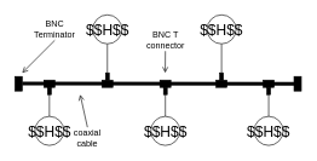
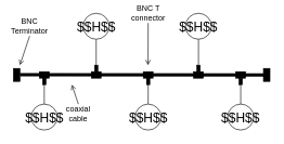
  <mxCell id="0" />
  <mxCell id="1" parent="0" />
  <mxCell id="2" value="" style="endArrow=none;html=1;strokeWidth=5;" edge="1" parent="1"><mxGeometry width="50" height="50" relative="1" as="geometry"><mxPoint x="30" y="114.83" as="sourcePoint" /><mxPoint x="410" y="115" as="targetPoint" /></mxGeometry></mxCell>
  <mxCell id="3" value="" style="rounded=0;whiteSpace=wrap;html=1;fillColor=#000000;" vertex="1" parent="1"><mxGeometry x="60" y="110" width="15" height="10" as="geometry" /></mxCell>
  <mxCell id="4" value="" style="rounded=0;whiteSpace=wrap;html=1;fillColor=#000000;" vertex="1" parent="1"><mxGeometry x="65" y="120" width="5" height="10" as="geometry" /></mxCell>
  <mxCell id="5" value="" style="rounded=0;whiteSpace=wrap;html=1;fillColor=#000000;" vertex="1" parent="1"><mxGeometry x="140" y="110" width="15" height="10" as="geometry" /></mxCell>
  <mxCell id="6" value="" style="rounded=0;whiteSpace=wrap;html=1;fillColor=#000000;" vertex="1" parent="1"><mxGeometry x="145" y="100" width="5" height="10" as="geometry" /></mxCell>
  <mxCell id="7" value="" style="rounded=0;whiteSpace=wrap;html=1;fillColor=#000000;" vertex="1" parent="1"><mxGeometry x="220" y="110" width="15" height="10" as="geometry" /></mxCell>
  <mxCell id="8" value="" style="rounded=0;whiteSpace=wrap;html=1;fillColor=#000000;" vertex="1" parent="1"><mxGeometry x="225" y="120" width="5" height="10" as="geometry" /></mxCell>
  <mxCell id="9" value="" style="rounded=0;whiteSpace=wrap;html=1;fillColor=#000000;" vertex="1" parent="1"><mxGeometry x="297.5" y="110" width="15" height="10" as="geometry" /></mxCell>
  <mxCell id="10" value="" style="rounded=0;whiteSpace=wrap;html=1;fillColor=#000000;" vertex="1" parent="1"><mxGeometry x="302.5" y="100" width="5" height="10" as="geometry" /></mxCell>
  <mxCell id="11" value="" style="rounded=0;whiteSpace=wrap;html=1;fillColor=#000000;" vertex="1" parent="1"><mxGeometry x="362.5" y="110" width="15" height="10" as="geometry" /></mxCell>
  <mxCell id="12" value="" style="rounded=0;whiteSpace=wrap;html=1;fillColor=#000000;" vertex="1" parent="1"><mxGeometry x="367.5" y="120" width="5" height="10" as="geometry" /></mxCell>
  <mxCell id="13" style="edgeStyle=orthogonalEdgeStyle;rounded=0;orthogonalLoop=1;jettySize=auto;html=1;exitX=0.5;exitY=1;exitDx=0;exitDy=0;strokeWidth=1;endArrow=none;endFill=0;entryX=0.5;entryY=0;entryDx=0;entryDy=0;" edge="1" parent="1" source="14" target="6"><mxGeometry relative="1" as="geometry"><mxPoint x="150.023" y="90" as="targetPoint" /></mxGeometry></mxCell>
  <mxCell id="14" value="$$H$$" style="ellipse;whiteSpace=wrap;html=1;aspect=fixed;fontSize=20;" vertex="1" parent="1"><mxGeometry x="127.5" y="20" width="40" height="40" as="geometry" /></mxCell>
  <mxCell id="15" style="edgeStyle=orthogonalEdgeStyle;rounded=0;orthogonalLoop=1;jettySize=auto;html=1;exitX=0.5;exitY=0;exitDx=0;exitDy=0;entryX=0.5;entryY=1;entryDx=0;entryDy=0;endArrow=none;endFill=0;strokeWidth=1;" edge="1" parent="1" source="16" target="4"><mxGeometry relative="1" as="geometry" /></mxCell>
  <mxCell id="16" value="$$H$$" style="ellipse;whiteSpace=wrap;html=1;aspect=fixed;fontSize=20;" vertex="1" parent="1"><mxGeometry x="47.5" y="160" width="40" height="40" as="geometry" /></mxCell>
  <mxCell id="17" style="edgeStyle=orthogonalEdgeStyle;rounded=0;orthogonalLoop=1;jettySize=auto;html=1;exitX=0.5;exitY=0;exitDx=0;exitDy=0;entryX=0.5;entryY=1;entryDx=0;entryDy=0;endArrow=none;endFill=0;strokeWidth=1;" edge="1" parent="1" source="18" target="8"><mxGeometry relative="1" as="geometry" /></mxCell>
  <mxCell id="18" value="$$H$$" style="ellipse;whiteSpace=wrap;html=1;aspect=fixed;fontSize=20;" vertex="1" parent="1"><mxGeometry x="207.5" y="160" width="40" height="40" as="geometry" /></mxCell>
  <mxCell id="19" style="edgeStyle=orthogonalEdgeStyle;rounded=0;orthogonalLoop=1;jettySize=auto;html=1;exitX=0.5;exitY=0;exitDx=0;exitDy=0;entryX=0.5;entryY=1;entryDx=0;entryDy=0;endArrow=none;endFill=0;strokeWidth=1;" edge="1" parent="1" source="20" target="12"><mxGeometry relative="1" as="geometry" /></mxCell>
  <mxCell id="20" value="$$H$$" style="ellipse;whiteSpace=wrap;html=1;aspect=fixed;fontSize=20;" vertex="1" parent="1"><mxGeometry x="350" y="160" width="40" height="40" as="geometry" /></mxCell>
  <mxCell id="21" style="edgeStyle=orthogonalEdgeStyle;rounded=0;orthogonalLoop=1;jettySize=auto;html=1;exitX=0.5;exitY=1;exitDx=0;exitDy=0;entryX=0.5;entryY=0;entryDx=0;entryDy=0;endArrow=none;endFill=0;strokeWidth=1;" edge="1" parent="1" source="22" target="10"><mxGeometry relative="1" as="geometry" /></mxCell>
  <mxCell id="22" value="$$H$$" style="ellipse;whiteSpace=wrap;html=1;aspect=fixed;fontSize=20;" vertex="1" parent="1"><mxGeometry x="285" y="20" width="40" height="40" as="geometry" /></mxCell>
  <mxCell id="23" value="" style="rounded=0;whiteSpace=wrap;html=1;fillColor=#000000;" vertex="1" parent="1"><mxGeometry x="20" y="105" width="10" height="20" as="geometry" /></mxCell>
  <mxCell id="24" value="" style="rounded=0;whiteSpace=wrap;html=1;fillColor=#000000;" vertex="1" parent="1"><mxGeometry x="405" y="105" width="10" height="20" as="geometry" /></mxCell>
  <mxCell id="25" style="rounded=0;orthogonalLoop=1;jettySize=auto;html=1;exitX=0.5;exitY=0;exitDx=0;exitDy=0;endArrow=open;endFill=0;strokeWidth=1;" edge="1" parent="1" source="26"><mxGeometry relative="1" as="geometry"><mxPoint x="110" y="130" as="targetPoint" /></mxGeometry></mxCell>
- <mxCell id="26" value="coaxial cable" style="text;html=1;strokeColor=none;fillColor=none;align=center;verticalAlign=middle;whiteSpace=wrap;rounded=0;" vertex="1" parent="1"><mxGeometry x="95" y="175" width="50" height="30" as="geometry" /></mxCell>
+ <mxCell id="26" value="coaxial cable" style="text;html=1;strokeColor=none;fillColor=none;align=center;verticalAlign=middle;whiteSpace=wrap;rounded=0;" vertex="1" parent="1"><mxGeometry x="95" y="160" width="50" height="30" as="geometry" /></mxCell>
  <mxCell id="27" style="edgeStyle=none;rounded=0;orthogonalLoop=1;jettySize=auto;html=1;exitX=0.5;exitY=1;exitDx=0;exitDy=0;endArrow=open;endFill=0;strokeWidth=1;" edge="1" parent="1" source="28"><mxGeometry relative="1" as="geometry"><mxPoint x="227.286" y="100" as="targetPoint" /></mxGeometry></mxCell>
- <mxCell id="28" value="BNC T connector" style="text;html=1;strokeColor=none;fillColor=none;align=center;verticalAlign=middle;whiteSpace=wrap;rounded=0;" vertex="1" parent="1"><mxGeometry x="202.5" y="40" width="50" height="30" as="geometry" /></mxCell>
+ <mxCell id="28" value="BNC T connector" style="text;html=1;strokeColor=none;fillColor=none;align=center;verticalAlign=middle;whiteSpace=wrap;rounded=0;" vertex="1" parent="1"><mxGeometry x="202.5" y="5" width="50" height="30" as="geometry" /></mxCell>
  <mxCell id="29" style="edgeStyle=none;rounded=0;orthogonalLoop=1;jettySize=auto;html=1;exitX=0.5;exitY=1;exitDx=0;exitDy=0;endArrow=open;endFill=0;strokeWidth=1;" edge="1" parent="1" source="30"><mxGeometry relative="1" as="geometry"><mxPoint x="30" y="100" as="targetPoint" /></mxGeometry></mxCell>
- <mxCell id="30" value="BNC Terminator" style="text;html=1;strokeColor=none;fillColor=none;align=center;verticalAlign=middle;whiteSpace=wrap;rounded=0;" vertex="1" parent="1"><mxGeometry x="50" y="25" width="50" height="30" as="geometry" /></mxCell>
+ <mxCell id="30" value="BNC Terminator" style="text;html=1;strokeColor=none;fillColor=none;align=center;verticalAlign=middle;whiteSpace=wrap;rounded=0;" vertex="1" parent="1"><mxGeometry x="20" y="25" width="50" height="30" as="geometry" /></mxCell>
